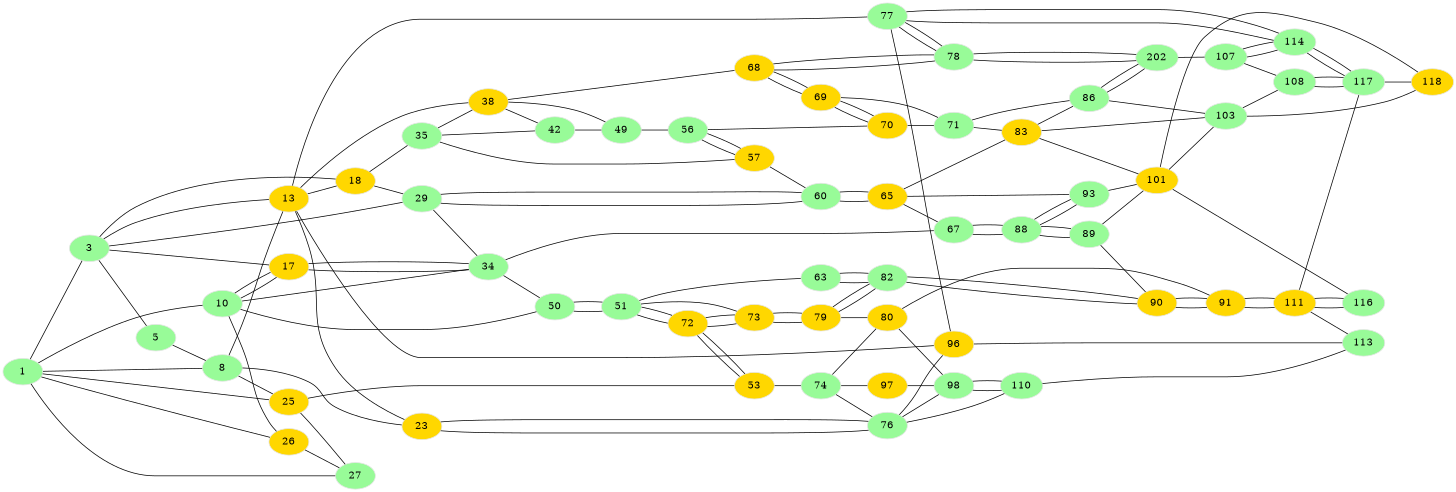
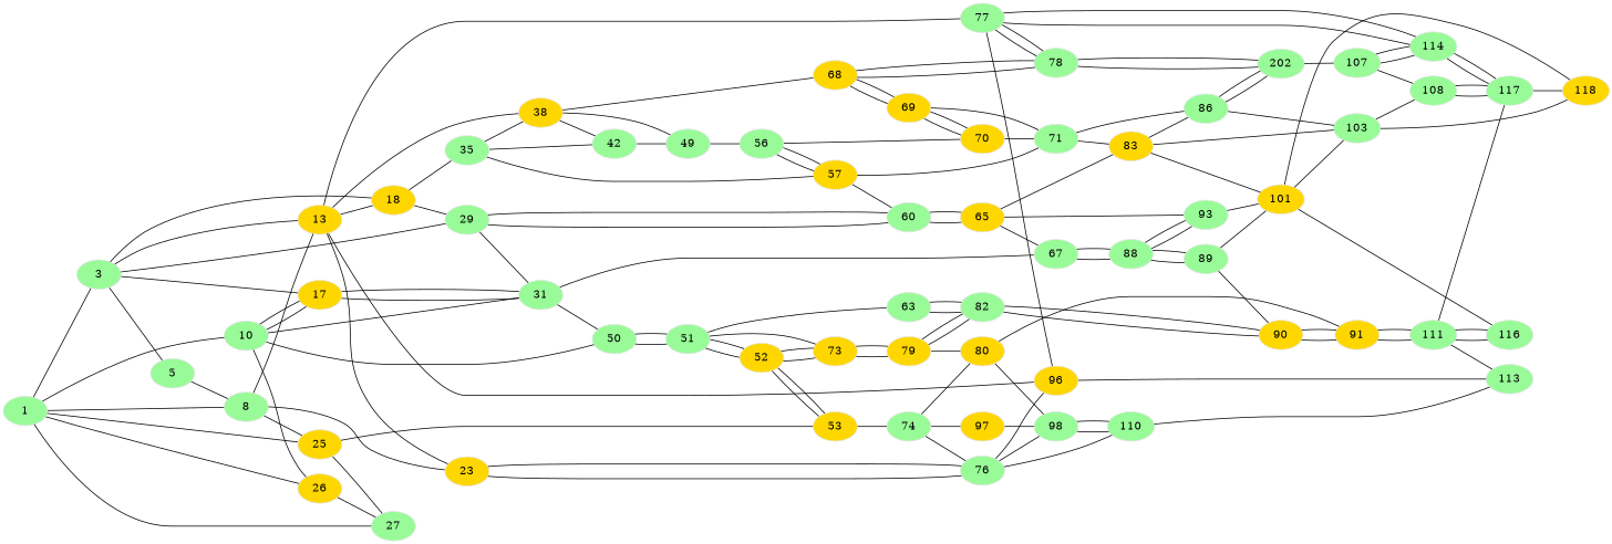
  graph {
    rankdir=LR
    node [color=gray90 fillcolor=palegreen style=filled]
    1 [super="+2+6"]
    3 [super="+4+15"]
    8 [super="+9+22"]
    10 [super="+11"]
    25 [fillcolor=gold super="+45"]
    26 [fillcolor=gold]
    27
    5
    13 [fillcolor=gold super="+21+14"]
    17 [fillcolor=gold]
    18 [fillcolor=gold super="+28+19"]
    29 [super="+30"]
    23 [fillcolor=gold]
-   31 [super="+32+44" label=34]
+   31 [super="+32+44"]
    50
    53 [fillcolor=gold]
    38 [fillcolor=gold super="+39+54"]
    77
    96 [fillcolor=gold]
    35 [super="+47+36"]
    60
    76 [super="+94"]
    67
    51 [super="+64"]
    42 [super="+48+43"]
    49 [super="+55"]
    68 [fillcolor=gold]
    78
    114
    113 [super="+119"]
    57 [fillcolor=gold super="+59"]
    98 [super="+99"]
    110
    74 [super="+81+75"]
    65 [fillcolor=gold super="+66"]
    88
    71 [super="+72+85"]
    56
    69 [fillcolor=gold]
    70 [fillcolor=gold]
-   52 [fillcolor=gold label=72]
+   52 [fillcolor=gold]
    63
    73 [fillcolor=gold]
    82
    79 [fillcolor=gold]
    80 [fillcolor=gold super="+92"]
    97 [fillcolor=gold]
    83 [fillcolor=gold super="+84"]
    86 [super="+87"]
    93
    90 [fillcolor=gold]
    101 [fillcolor=gold super="+104"]
    103 [super="+106"]
    89
    n55 [label=202]
    91 [fillcolor=gold]
    117 [super="+124"]
    107
-   111 [fillcolor=gold super="+112"]
+   111 [super="+112"]
    116
    118 [fillcolor=gold]
    108
    1 -- 3
    1 -- 8
    1 -- 10 [weight=2]
    1 -- 25
    1 -- 26
    1 -- 27
    3 -- 5
    3 -- 13
    3 -- 17
    3 -- 18
    3 -- 29
    8 -- 25
    8 -- 13
    8 -- 23
    10 -- 26
    10 -- 17
    10 -- 17
    10 -- 31
    10 -- 50
    25 -- 27
    25 -- 53
    26 -- 27
    5 -- 8
    13 -- 18
    13 -- 23
    13 -- 38
    13 -- 77
    13 -- 96
    17 -- 31
    17 -- 31
    18 -- 29
    18 -- 35
    29 -- 31
    29 -- 60
    29 -- 60
    23 -- 76
    23 -- 76
    31 -- 50
    31 -- 67
    50 -- 51
    50 -- 51
    53 -- 74
    38 -- 42 [weight=2]
    38 -- 49
    38 -- 68
    77 -- 96
    77 -- 78
    77 -- 78
    77 -- 114
    77 -- 114
    96 -- 113
    35 -- 38
    35 -- 42 [weight=2]
    35 -- 57
    60 -- 65
    60 -- 65
    76 -- 96
    76 -- 98
    76 -- 110
    67 -- 88
    67 -- 88
    51 -- 52
    51 -- 52
    51 -- 63
    51 -- 73
    42 -- 49 [weight=2]
    49 -- 56
    68 -- 78
    68 -- 78
    68 -- 69
    68 -- 69
    78 -- n55
    78 -- n55
    114 -- 117
    114 -- 117
    57 -- 60
+   57 -- 71
    98 -- 110
    98 -- 110
    110 -- 113
    74 -- 76
    74 -- 80
    74 -- 97 [weight=2]
    65 -- 67
    65 -- 83
    65 -- 93
    88 -- 93
    88 -- 93
    88 -- 89
    88 -- 89
    71 -- 83
    71 -- 86
    56 -- 57
    56 -- 57
    56 -- 70
    69 -- 71
    69 -- 70
    69 -- 70
    70 -- 71
    52 -- 53
    52 -- 53
    52 -- 73
    52 -- 73
    63 -- 82
    63 -- 82
    73 -- 79
    73 -- 79
    82 -- 90
    82 -- 90
    79 -- 82
    79 -- 82
    79 -- 80
    80 -- 98
    80 -- 91
    97 -- 98
    83 -- 86
    83 -- 101
    83 -- 103
    86 -- 103
    86 -- n55
    86 -- n55
    93 -- 101
    90 -- 91
    90 -- 91
    101 -- 103
    101 -- 116
    101 -- 118
    103 -- 118
    103 -- 108
    89 -- 90
    89 -- 101
    n55 -- 107
    91 -- 111
    91 -- 111
    117 -- 118
    107 -- 114
    107 -- 114
    107 -- 108
    111 -- 113 [weight=3]
    111 -- 117
    111 -- 116 [weight=2]
    111 -- 116
    108 -- 117
    108 -- 117
  }
